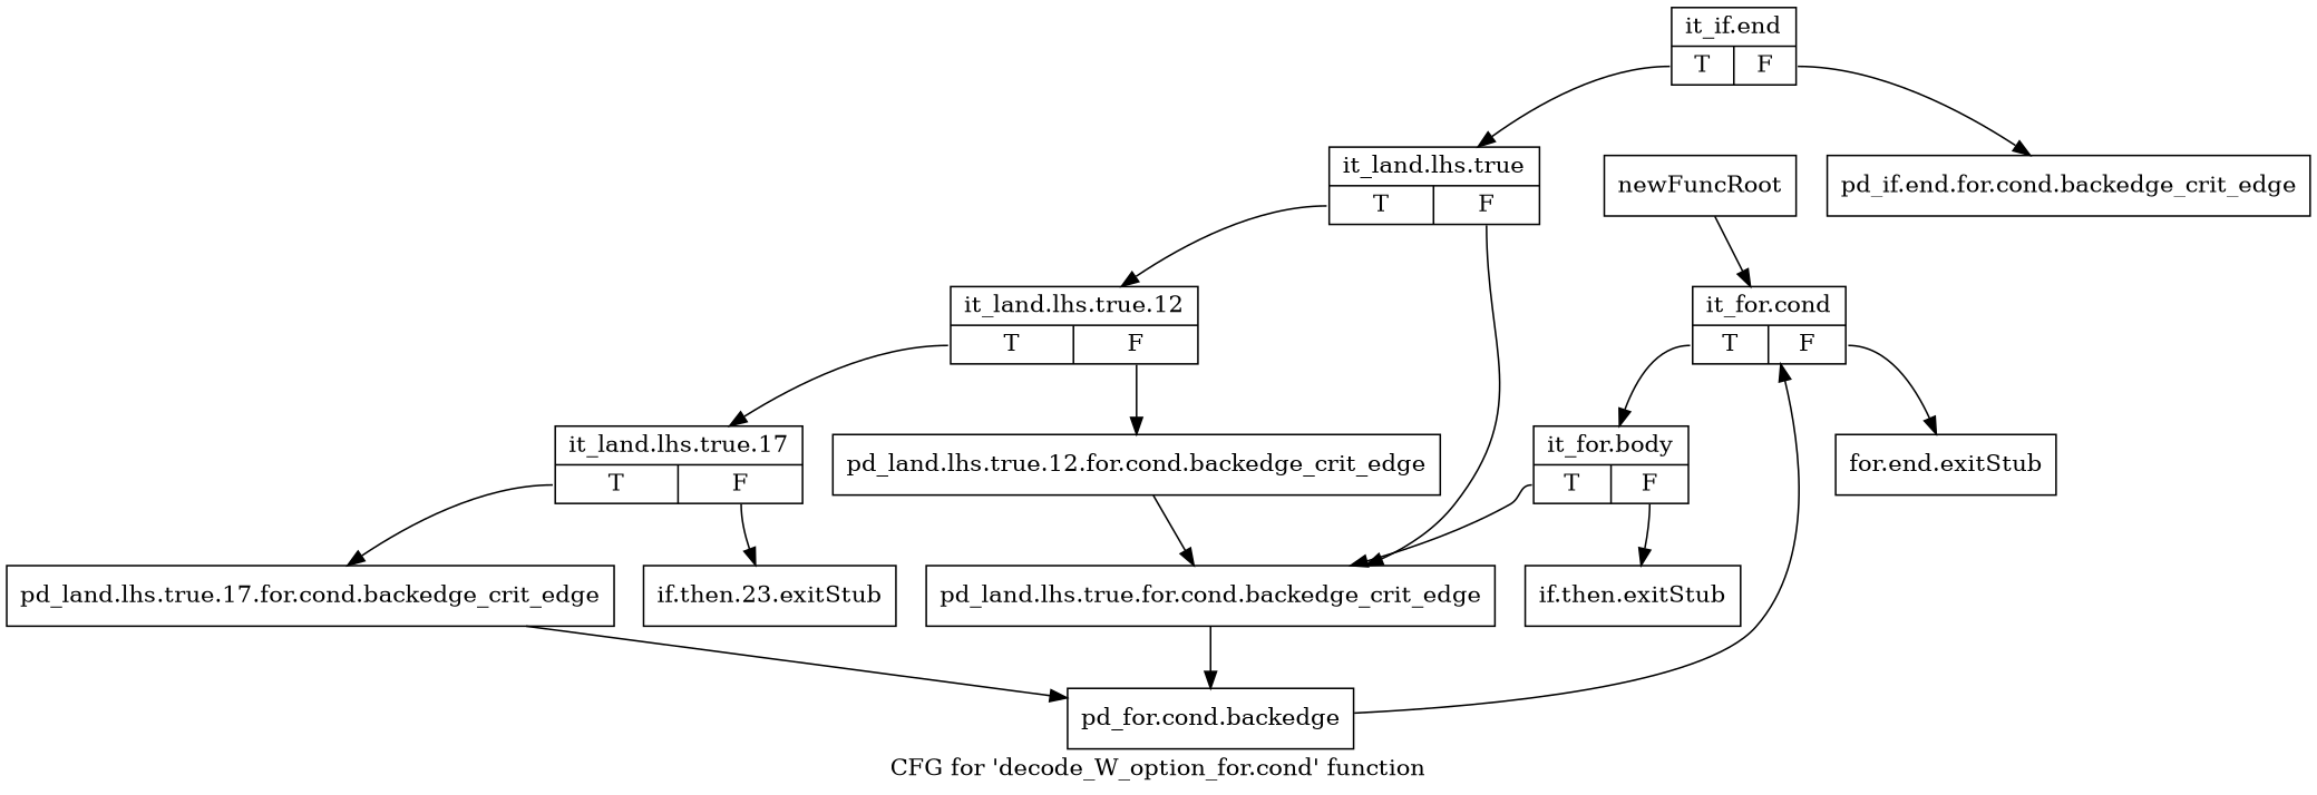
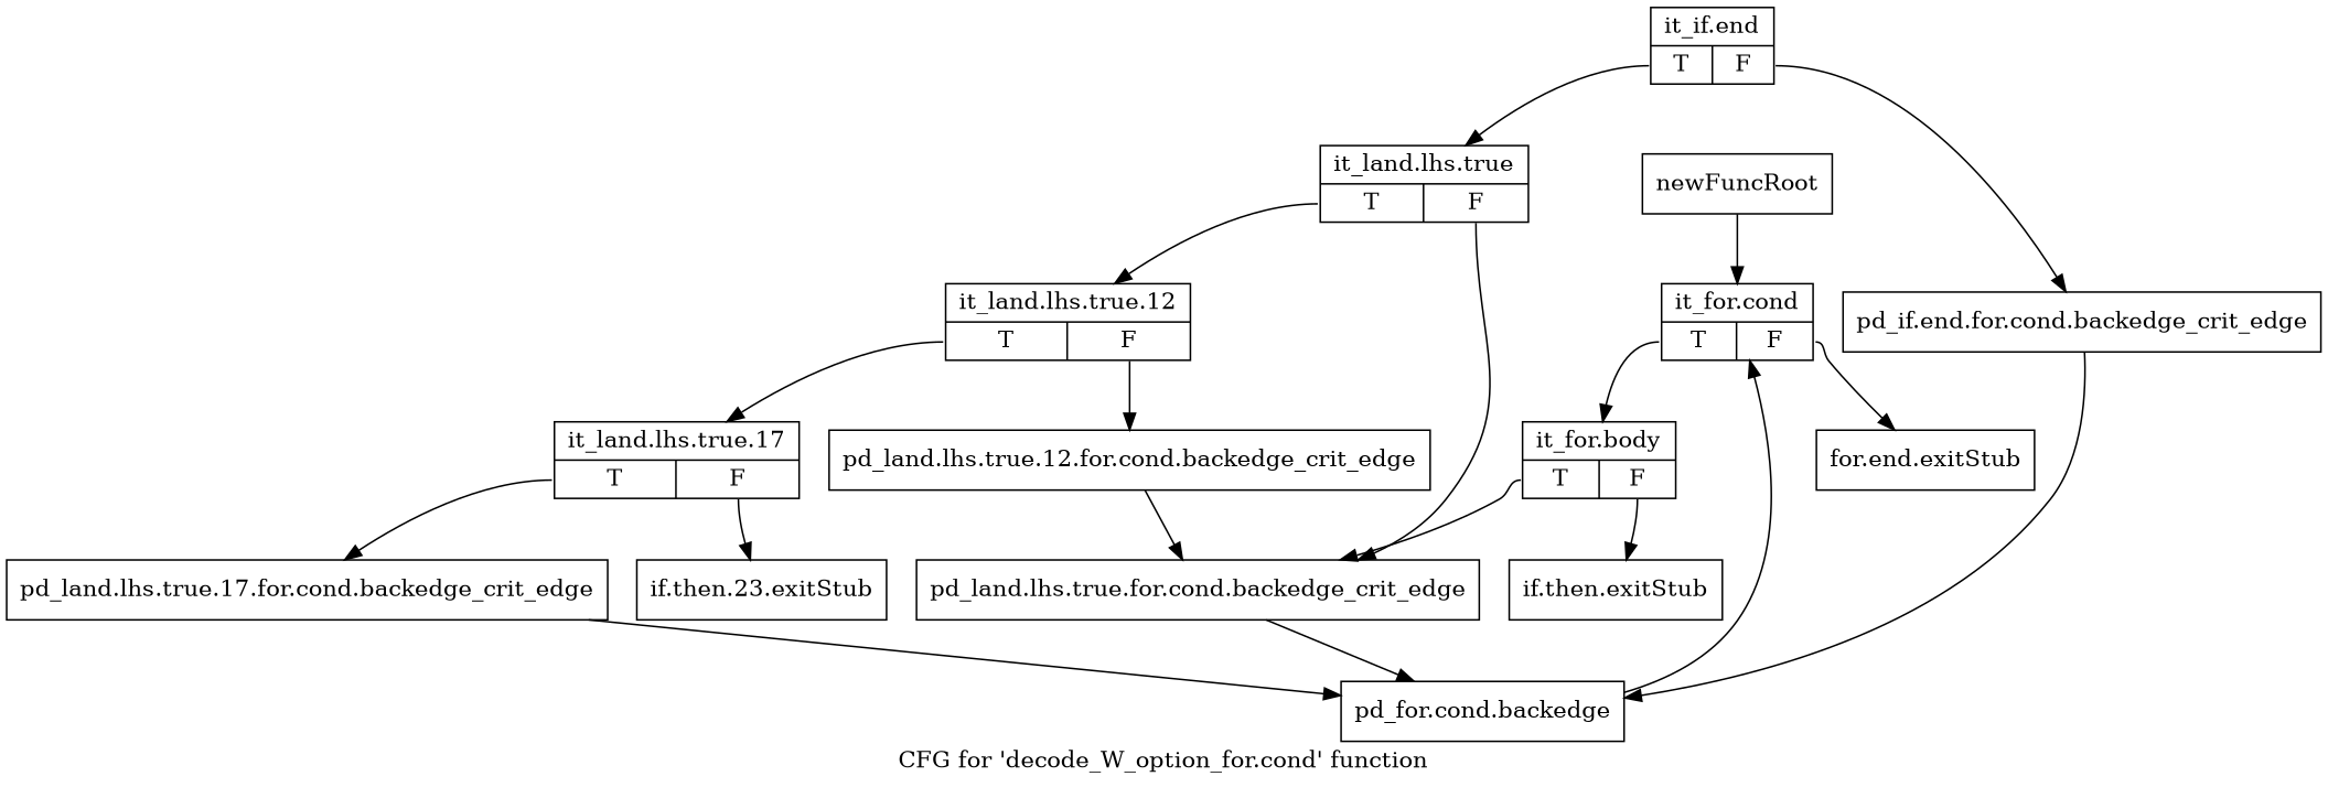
  digraph {
    label="CFG for 'decode_W_option_for.cond' function"
    node [shape=record]
    n1 [label="{newFuncRoot}"]
    n2 [label="{it_for.cond|{<s0>T|<s1>F}}"]
    n3 [label="{for.end.exitStub}"]
    n4 [label="{it_for.body|{<s0>T|<s1>F}}"]
    n5 [label="{if.then.exitStub}"]
    n6 [label="{pd_land.lhs.true.for.cond.backedge_crit_edge}"]
    n7 [label="{if.then.23.exitStub}"]
    n8 [label="{it_if.end|{<s0>T|<s1>F}}"]
    n9 [label="{it_land.lhs.true|{<s0>T|<s1>F}}"]
    n10 [label="{pd_if.end.for.cond.backedge_crit_edge}"]
    n11 [label="{it_land.lhs.true.12|{<s0>T|<s1>F}}"]
    n12 [label="{pd_for.cond.backedge}"]
    n13 [label="{it_land.lhs.true.17|{<s0>T|<s1>F}}"]
    n14 [label="{pd_land.lhs.true.12.for.cond.backedge_crit_edge}"]
    n15 [label="{pd_land.lhs.true.17.for.cond.backedge_crit_edge}"]
    n1 -> n2
    n2 -> n3 [tailport=s1]
    n2 -> n4 [tailport=s0]
    n4 -> n5 [tailport=s1]
    n4 -> n6 [tailport=s0]
    n6 -> n12
    n8 -> n9 [tailport=s0]
    n8 -> n10 [tailport=s1]
    n9 -> n6 [tailport=s1]
    n9 -> n11 [tailport=s0]
+   n10 -> n12
    n11 -> n13 [tailport=s0]
    n11 -> n14 [tailport=s1]
    n12 -> n2
    n13 -> n7 [tailport=s1]
    n13 -> n15 [tailport=s0]
    n14 -> n6
    n15 -> n12
  }
